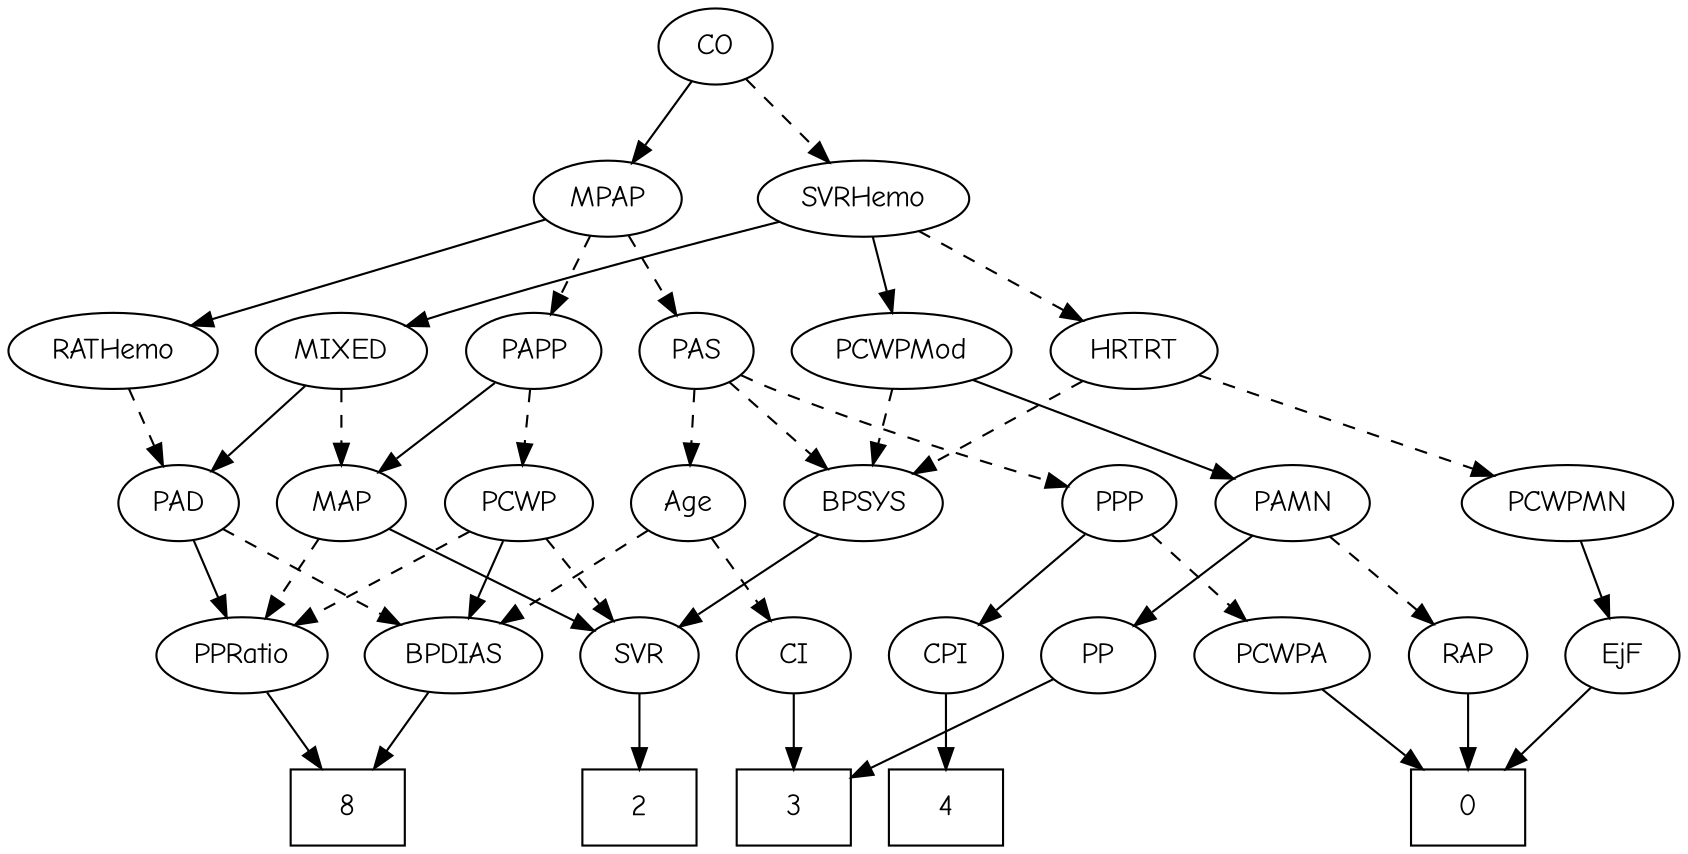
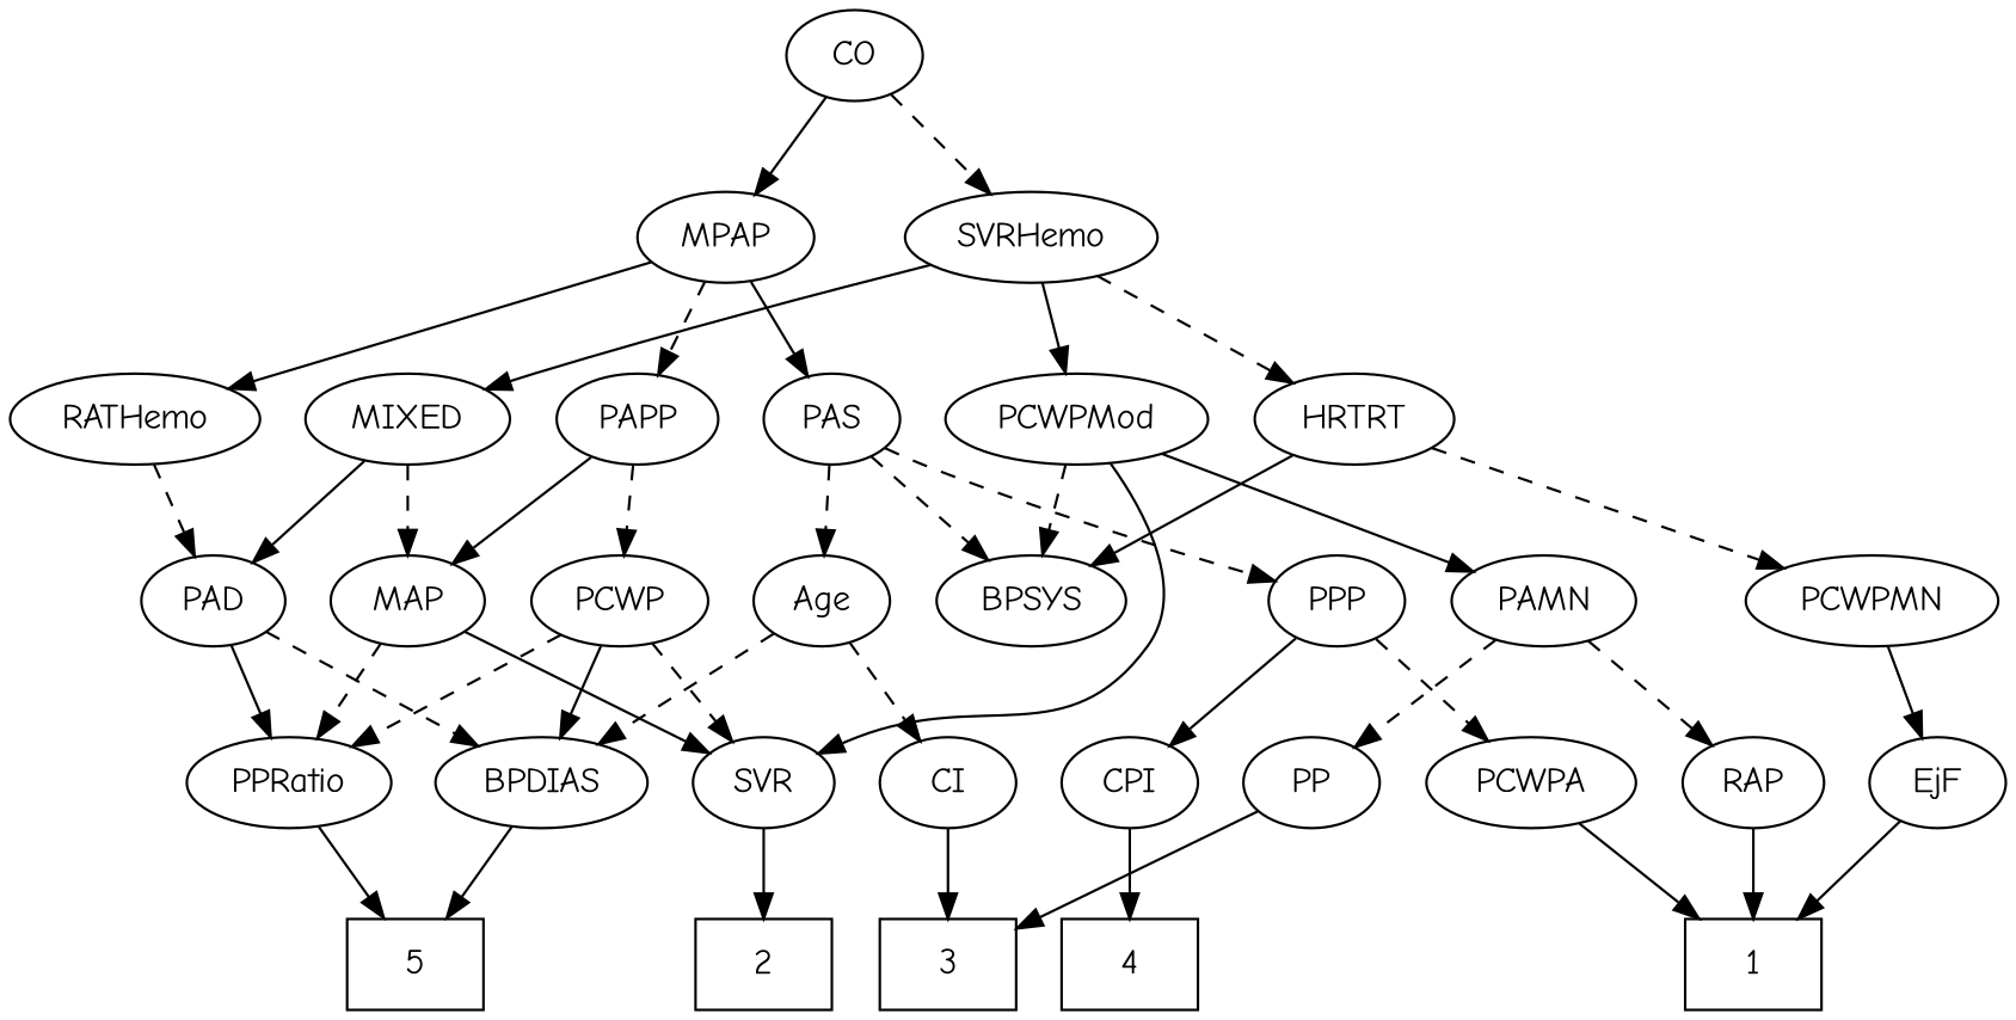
  strict digraph {
    fontname="Comic Neue"
    node [fontname="Comic Neue"]
    edge [fontname="Comic Neue" style=solid]
-   1 [height=0.5 shape=box width=0.75 label=0]
+   1 [height=0.5 shape=box width=0.75]
    2 [height=0.5 shape=box width=0.75]
    3 [height=0.5 shape=box width=0.75]
    4 [height=0.5 shape=box width=0.75]
-   5 [height=0.5 shape=box width=0.75 label=8]
+   5 [height=0.5 shape=box width=0.75]
    Age [height=0.5 width=0.75]
    BPDIAS [height=0.5 width=1.1735]
    CI [height=0.5 width=0.75]
    EjF [height=0.5 width=0.75]
    RAP [height=0.5 width=0.77632]
    MIXED [height=0.5 width=1.1193]
    PAD [height=0.5 width=0.79437]
    MAP [height=0.5 width=0.84854]
    PPRatio [height=0.5 width=1.1013]
    SVR [height=0.5 width=0.77632]
    MPAP [height=0.5 width=0.97491]
    PAS [height=0.5 width=0.75]
    RATHemo [height=0.5 width=1.3721]
    PAPP [height=0.5 width=0.88464]
    BPSYS [height=0.5 width=1.0471]
    PPP [height=0.5 width=0.75]
    PCWP [height=0.5 width=0.97491]
    CPI [height=0.5 width=0.75]
    PCWPA [height=0.5 width=1.1555]
    CO [height=0.5 width=0.75]
    SVRHemo [height=0.5 width=1.3902]
    PCWPMod [height=0.5 width=1.4443]
    HRTRT [height=0.5 width=1.1013]
    PAMN [height=0.5 width=1.011]
    PCWPMN [height=0.5 width=1.3902]
    PP [height=0.5 width=0.75]
    Age -> BPDIAS [style=dashed]
    Age -> CI [style=dashed]
    BPDIAS -> 5
    CI -> 3
    EjF -> 1
    RAP -> 1
    MIXED -> PAD
    MIXED -> MAP [style=dashed]
    PAD -> BPDIAS [style=dashed]
    PAD -> PPRatio
    MAP -> PPRatio [style=dashed]
    MAP -> SVR
    PPRatio -> 5
    SVR -> 2
-   MPAP -> PAS [style=dashed]
+   MPAP -> PAS
    MPAP -> RATHemo
    MPAP -> PAPP [style=dashed]
    PAS -> Age [style=dashed]
    PAS -> BPSYS [style=dashed]
    PAS -> PPP [style=dashed]
    RATHemo -> PAD [style=dashed]
    PAPP -> MAP
    PAPP -> PCWP [style=dashed]
-   BPSYS -> SVR
+   PCWPMod -> SVR
    PPP -> CPI
    PPP -> PCWPA [style=dashed]
    PCWP -> BPDIAS
    PCWP -> PPRatio [style=dashed]
    PCWP -> SVR [style=dashed]
    CPI -> 4
    PCWPA -> 1
    CO -> MPAP
    CO -> SVRHemo [style=dashed]
    SVRHemo -> MIXED
    SVRHemo -> PCWPMod
    SVRHemo -> HRTRT [style=dashed]
    PCWPMod -> BPSYS [style=dashed]
    PCWPMod -> PAMN
-   HRTRT -> BPSYS [style=dashed]
+   HRTRT -> BPSYS
    HRTRT -> PCWPMN [style=dashed]
    PAMN -> RAP [style=dashed]
-   PAMN -> PP
+   PAMN -> PP [style=dashed]
    PCWPMN -> EjF
    PP -> 3
  }
